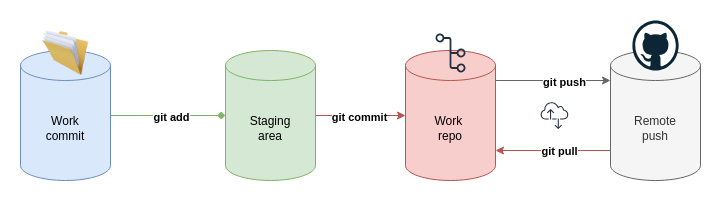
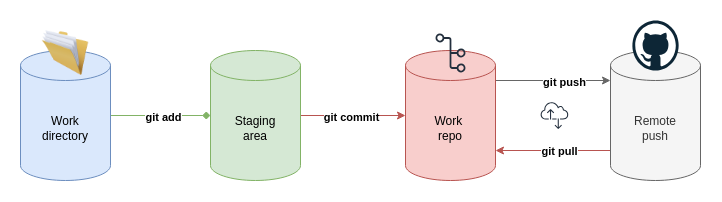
  <mxCell id="0" />
  <mxCell id="1" parent="0" />
  <mxCell id="2" style="edgeStyle=orthogonalEdgeStyle;rounded=0;orthogonalLoop=1;jettySize=auto;html=1;fillColor=#d5e8d4;strokeColor=#82b366;endArrow=diamond;" edge="1" parent="1" source="4" target="7"><mxGeometry relative="1" as="geometry" /></mxCell>
  <mxCell id="3" value="&lt;b&gt;git add&lt;/b&gt;" style="edgeLabel;html=1;align=center;verticalAlign=middle;resizable=0;points=[];" vertex="1" connectable="0" parent="2"><mxGeometry x="0.04" y="-1" relative="1" as="geometry"><mxPoint as="offset" /></mxGeometry></mxCell>
- <mxCell id="4" value="Work &lt;br&gt;commit" style="shape=cylinder3;whiteSpace=wrap;html=1;boundedLbl=1;backgroundOutline=1;size=15;fillColor=#dae8fc;strokeColor=#6c8ebf;" vertex="1" parent="1"><mxGeometry x="20" y="50" width="90" height="130" as="geometry" /></mxCell>
+ <mxCell id="4" value="Work &lt;br&gt;directory" style="shape=cylinder3;whiteSpace=wrap;html=1;boundedLbl=1;backgroundOutline=1;size=15;fillColor=#dae8fc;strokeColor=#6c8ebf;" vertex="1" parent="1"><mxGeometry x="20" y="50" width="90" height="130" as="geometry" /></mxCell>
  <mxCell id="5" style="edgeStyle=orthogonalEdgeStyle;rounded=0;orthogonalLoop=1;jettySize=auto;html=1;entryX=0;entryY=0.5;entryDx=0;entryDy=0;entryPerimeter=0;fillColor=#f8cecc;strokeColor=#b85450;" edge="1" parent="1" source="7" target="10"><mxGeometry relative="1" as="geometry" /></mxCell>
  <mxCell id="6" value="&lt;b&gt;git commit&lt;/b&gt;" style="edgeLabel;html=1;align=center;verticalAlign=middle;resizable=0;points=[];" vertex="1" connectable="0" parent="5"><mxGeometry x="-0.04" y="-1" relative="1" as="geometry"><mxPoint as="offset" /></mxGeometry></mxCell>
- <mxCell id="7" value="Staging&lt;br&gt;area" style="shape=cylinder3;whiteSpace=wrap;html=1;boundedLbl=1;backgroundOutline=1;size=15;fillColor=#d5e8d4;strokeColor=#82b366;" vertex="1" parent="1"><mxGeometry x="225" y="50" width="90" height="130" as="geometry" /></mxCell>
+ <mxCell id="7" value="Staging&lt;br&gt;area" style="shape=cylinder3;whiteSpace=wrap;html=1;boundedLbl=1;backgroundOutline=1;size=15;fillColor=#d5e8d4;strokeColor=#82b366;" vertex="1" parent="1"><mxGeometry x="210" y="50" width="90" height="130" as="geometry" /></mxCell>
  <mxCell id="8" style="edgeStyle=orthogonalEdgeStyle;rounded=0;orthogonalLoop=1;jettySize=auto;html=1;fillColor=#f5f5f5;strokeColor=#666666;" edge="1" parent="1"><mxGeometry relative="1" as="geometry"><mxPoint x="495" y="80" as="sourcePoint" /><mxPoint x="610" y="80" as="targetPoint" /></mxGeometry></mxCell>
  <mxCell id="9" value="&lt;b&gt;git push&lt;/b&gt;" style="edgeLabel;html=1;align=center;verticalAlign=middle;resizable=0;points=[];" vertex="1" connectable="0" parent="8"><mxGeometry x="0.175" y="-1" relative="1" as="geometry"><mxPoint as="offset" /></mxGeometry></mxCell>
  <mxCell id="10" value="Work&amp;nbsp;&lt;br&gt;repo" style="shape=cylinder3;whiteSpace=wrap;html=1;boundedLbl=1;backgroundOutline=1;size=15;fillColor=#f8cecc;strokeColor=#b85450;" vertex="1" parent="1"><mxGeometry x="405" y="50" width="90" height="130" as="geometry" /></mxCell>
  <mxCell id="11" style="edgeStyle=orthogonalEdgeStyle;rounded=0;orthogonalLoop=1;jettySize=auto;html=1;fillColor=#f8cecc;strokeColor=#b85450;" edge="1" parent="1"><mxGeometry relative="1" as="geometry"><mxPoint x="610" y="150" as="sourcePoint" /><mxPoint x="495" y="150" as="targetPoint" /></mxGeometry></mxCell>
  <mxCell id="12" value="&lt;b&gt;git pull&lt;/b&gt;" style="edgeLabel;html=1;align=center;verticalAlign=middle;resizable=0;points=[];" vertex="1" connectable="0" parent="11"><mxGeometry x="-0.103" relative="1" as="geometry"><mxPoint as="offset" /></mxGeometry></mxCell>
  <mxCell id="13" value="Remote&lt;br&gt;push" style="shape=cylinder3;whiteSpace=wrap;html=1;boundedLbl=1;backgroundOutline=1;size=15;fillColor=#f5f5f5;strokeColor=#666666;fontColor=#333333;" vertex="1" parent="1"><mxGeometry x="610" y="50" width="90" height="130" as="geometry" /></mxCell>
  <mxCell id="14" value="" style="dashed=0;outlineConnect=0;html=1;align=center;labelPosition=center;verticalLabelPosition=bottom;verticalAlign=top;shape=mxgraph.weblogos.github" vertex="1" parent="1"><mxGeometry x="631.88" y="20" width="46.25" height="50" as="geometry" /></mxCell>
  <mxCell id="15" value="" style="image;html=1;image=img/lib/clip_art/general/Full_Folder_128x128.png" vertex="1" parent="1"><mxGeometry x="37.5" y="30" width="55" height="45" as="geometry" /></mxCell>
  <mxCell id="16" value="" style="sketch=0;outlineConnect=0;fontColor=#232F3E;gradientColor=none;fillColor=#232F3D;strokeColor=none;dashed=0;verticalLabelPosition=bottom;verticalAlign=top;align=center;html=1;fontSize=12;fontStyle=0;aspect=fixed;pointerEvents=1;shape=mxgraph.aws4.git_repository;" vertex="1" parent="1"><mxGeometry x="435" y="33" width="30" height="39" as="geometry" /></mxCell>
  <mxCell id="17" value="" style="sketch=0;outlineConnect=0;fontColor=#232F3E;gradientColor=none;fillColor=#232F3D;strokeColor=none;dashed=0;verticalLabelPosition=bottom;verticalAlign=top;align=center;html=1;fontSize=12;fontStyle=0;aspect=fixed;pointerEvents=1;shape=mxgraph.aws4.internet_alt2;" vertex="1" parent="1"><mxGeometry x="540" y="101" width="28" height="28" as="geometry" /></mxCell>
